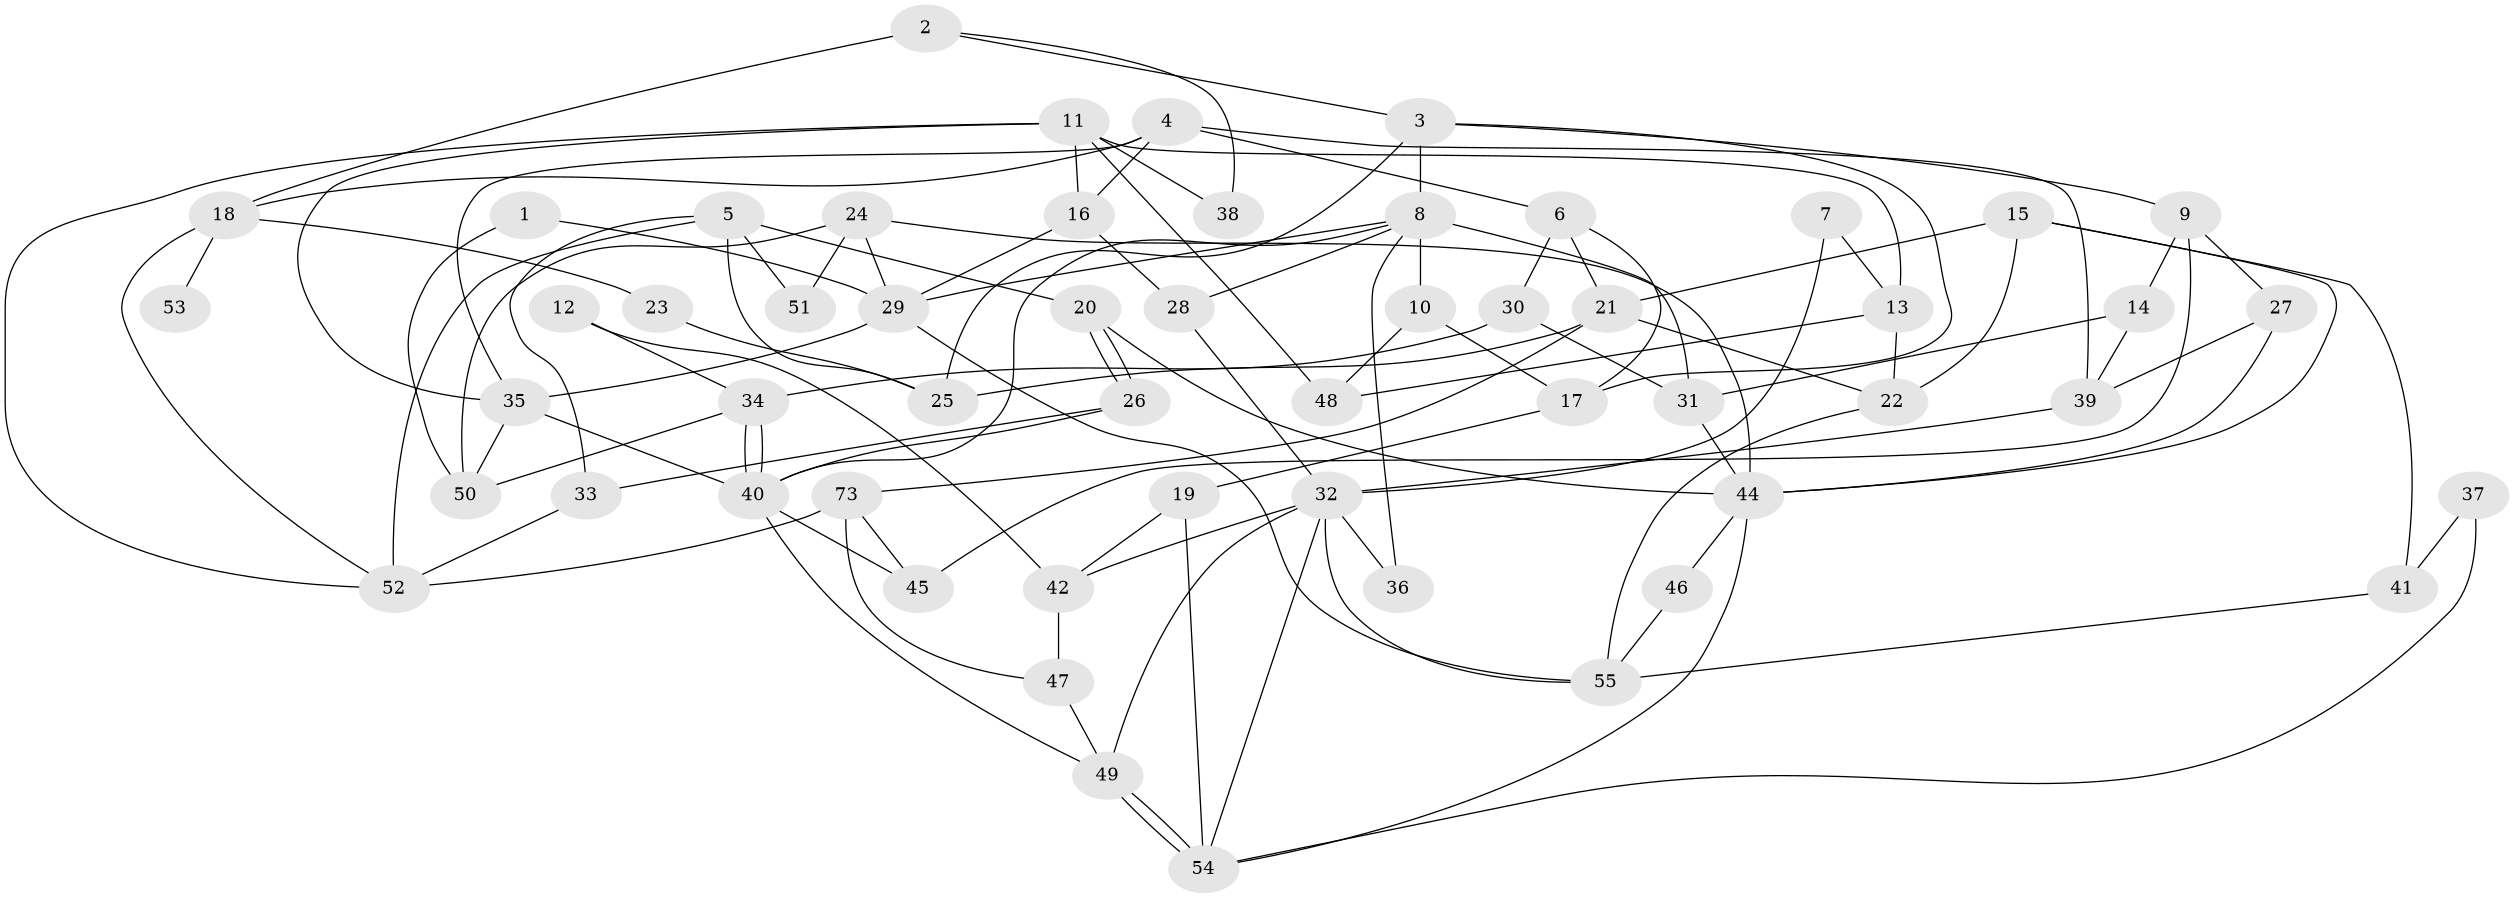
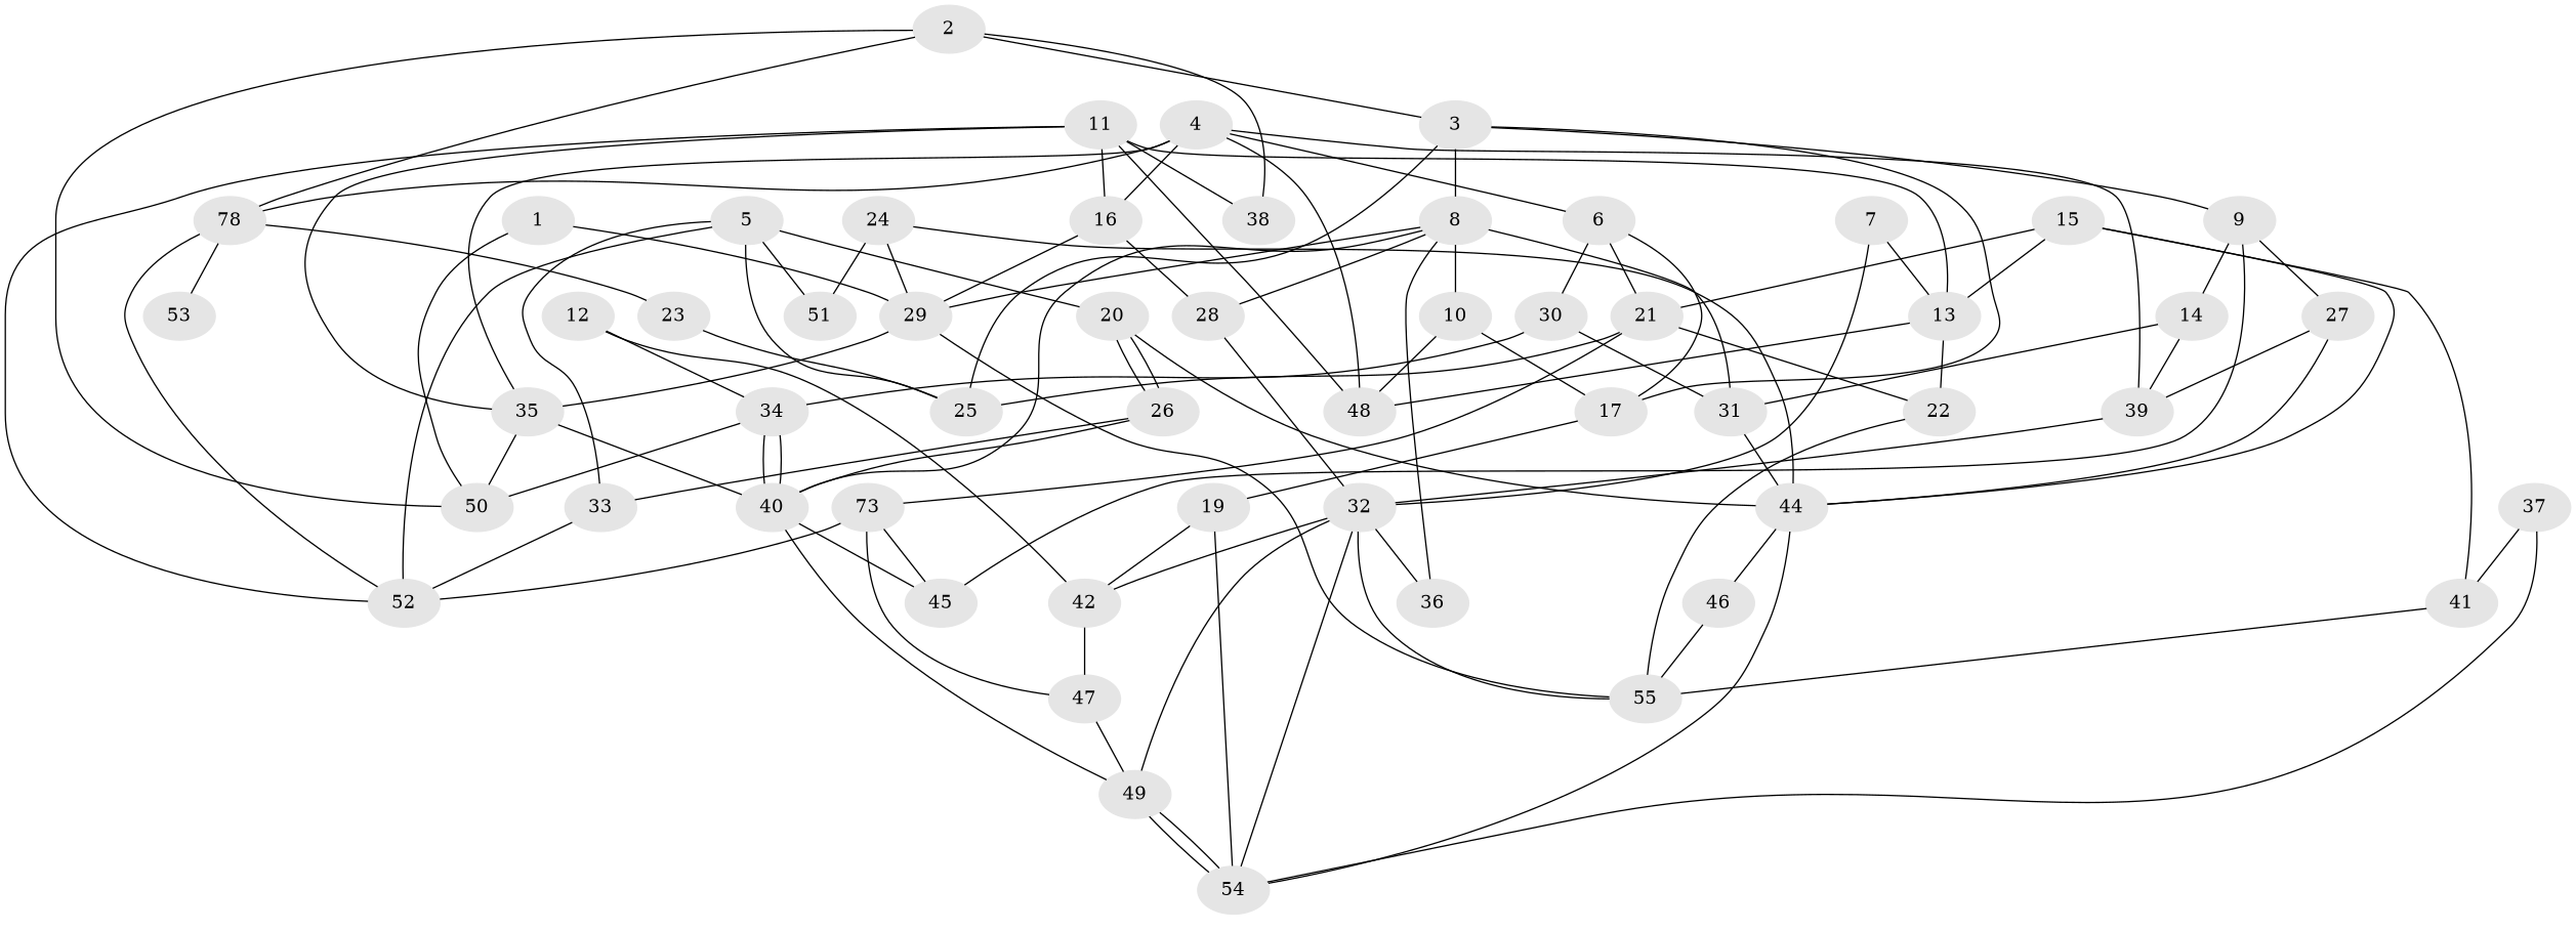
  graph {
    node [color=gray90 style=filled]
    1
    29
    50
    35
    55
    2
    3
-   18
+   18 [label=78]
    38
    8
    9
    17
    25
    52
    23
    53
    10
    28
    31
    36
    40
    14
    27
    45
    19
    4
    6
    16
    39
    48
    21
    30
    32
    5
    20
    33
    51
    44
    26
    22
    n41 [label=73]
    34
    7
    13
    42
    54
    49
    11
    12
    47
    15
    41
    46
    24
    37
    1 -- 29
    1 -- 50
    29 -- 35
    29 -- 55
    35 -- 50
    35 -- 40
-   24 -- 50
+   2 -- 50
    2 -- 3
    2 -- 18
    2 -- 38
    3 -- 8
    3 -- 9
    3 -- 17
    3 -- 25
    18 -- 52
    18 -- 23
    18 -- 53
    8 -- 29
    8 -- 10
    8 -- 28
    8 -- 31
    8 -- 36
    8 -- 40
    9 -- 14
    9 -- 27
    9 -- 45
    17 -- 19
    23 -- 25
    10 -- 17
    10 -- 48
    28 -- 32
    31 -- 44
    40 -- 45
    40 -- 49
    14 -- 31
    14 -- 39
    27 -- 39
    27 -- 44
    19 -- 42
    19 -- 54
    4 -- 35
    4 -- 18
    4 -- 6
    4 -- 16
    4 -- 39
+   4 -- 48
    6 -- 17
    6 -- 21
    6 -- 30
    16 -- 29
    16 -- 28
    39 -- 32
    21 -- 25
    21 -- 22
    21 -- n41
    30 -- 31
    30 -- 34
    32 -- 55
    32 -- 36
    32 -- 42
    32 -- 54
    32 -- 49
    5 -- 25
    5 -- 52
    5 -- 20
    5 -- 33
    5 -- 51
    20 -- 44
    20 -- 26
    20 -- 26
    33 -- 52
    44 -- 54
    44 -- 46
    26 -- 40
    26 -- 33
    22 -- 55
    n41 -- 52
    n41 -- 45
    n41 -- 47
    34 -- 50
    34 -- 40
    34 -- 40
    7 -- 32
    7 -- 13
    13 -- 48
    13 -- 22
    42 -- 47
    49 -- 54
    49 -- 54
    11 -- 35
    11 -- 38
    11 -- 52
    11 -- 16
    11 -- 48
    11 -- 13
    12 -- 34
    12 -- 42
    47 -- 49
    15 -- 21
    15 -- 44
-   15 -- 22
+   15 -- 13
    15 -- 41
    41 -- 55
    46 -- 55
    24 -- 29
    24 -- 51
    24 -- 44
    37 -- 54
    37 -- 41
  }
